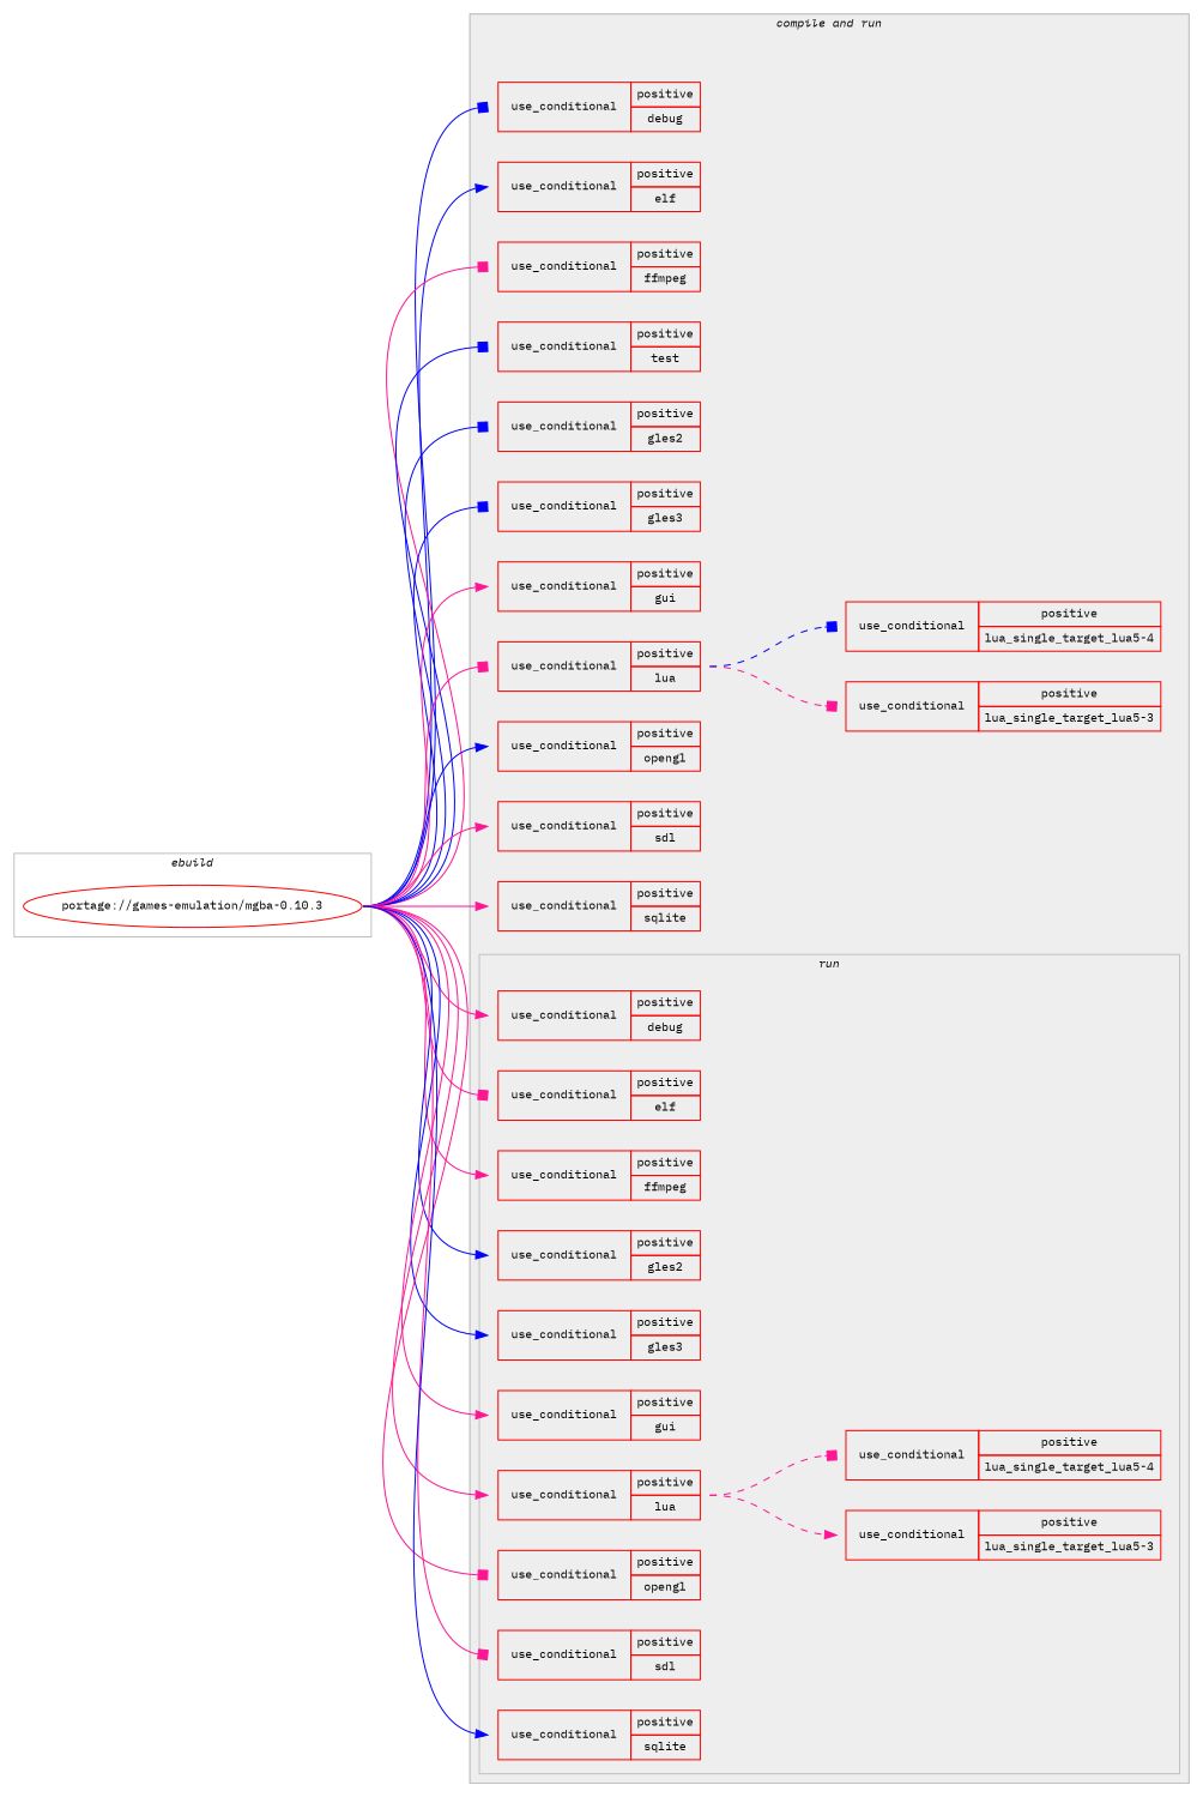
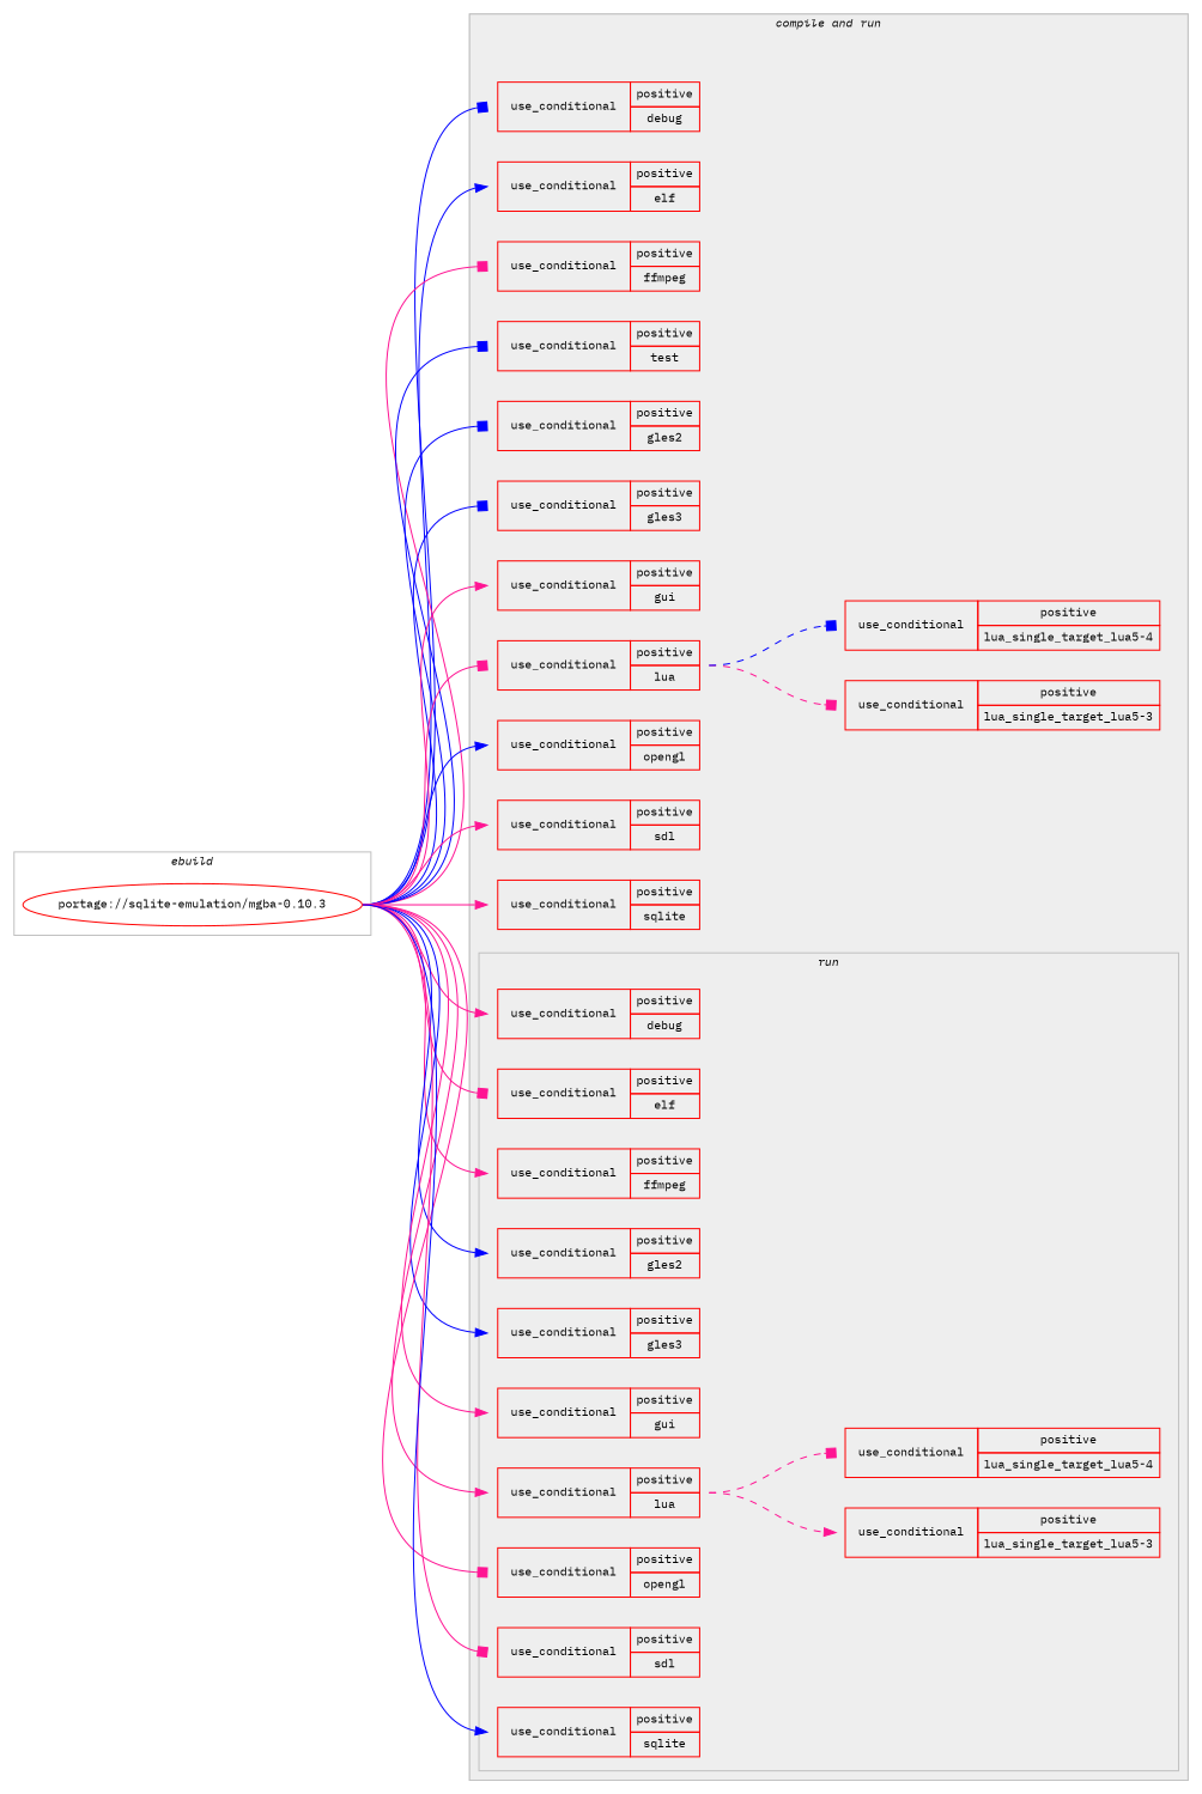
  digraph {
    compound=true
    concentrate=true
    fontname="IBM Plex Mono"
    fontsize=10
    newrank=true
    rankdir=LR
    ranksep=1.5
    node [color=red fontname="IBM Plex Mono" fontsize=10 shape=none]
    edge [arrowhead=normal headport=w style=solid tailport=e weight=20 color=deeppink fontname="IBM Plex Mono"]
-   n1 [label="portage://games-emulation/mgba-0.10.3" width=4 shape=""]
+   n1 [label="portage://sqlite-emulation/mgba-0.10.3" width=4 shape=""]
    n2 [label=<<TABLE BORDER="0" CELLBORDER="1" CELLSPACING="0" CELLPADDING="4"><TR><TD ROWSPAN="3" CELLPADDING="10">use_conditional</TD></TR><TR><TD>positive</TD></TR><TR><TD>debug</TD></TR></TABLE>>]
    n3 [label=<<TABLE BORDER="0" CELLBORDER="1" CELLSPACING="0" CELLPADDING="4"><TR><TD ROWSPAN="3" CELLPADDING="10">use_conditional</TD></TR><TR><TD>positive</TD></TR><TR><TD>elf</TD></TR></TABLE>>]
    n4 [label=<<TABLE BORDER="0" CELLBORDER="1" CELLSPACING="0" CELLPADDING="4"><TR><TD ROWSPAN="3" CELLPADDING="10">use_conditional</TD></TR><TR><TD>positive</TD></TR><TR><TD>ffmpeg</TD></TR></TABLE>>]
    n5 [label=<<TABLE BORDER="0" CELLBORDER="1" CELLSPACING="0" CELLPADDING="4"><TR><TD ROWSPAN="3" CELLPADDING="10">use_conditional</TD></TR><TR><TD>positive</TD></TR><TR><TD>test</TD></TR></TABLE>>]
    n6 [label=<<TABLE BORDER="0" CELLBORDER="1" CELLSPACING="0" CELLPADDING="4"><TR><TD ROWSPAN="3" CELLPADDING="10">use_conditional</TD></TR><TR><TD>positive</TD></TR><TR><TD>gles2</TD></TR></TABLE>>]
    n7 [label=<<TABLE BORDER="0" CELLBORDER="1" CELLSPACING="0" CELLPADDING="4"><TR><TD ROWSPAN="3" CELLPADDING="10">use_conditional</TD></TR><TR><TD>positive</TD></TR><TR><TD>gles3</TD></TR></TABLE>>]
    n8 [label=<<TABLE BORDER="0" CELLBORDER="1" CELLSPACING="0" CELLPADDING="4"><TR><TD ROWSPAN="3" CELLPADDING="10">use_conditional</TD></TR><TR><TD>positive</TD></TR><TR><TD>gui</TD></TR></TABLE>>]
    n9 [label=<<TABLE BORDER="0" CELLBORDER="1" CELLSPACING="0" CELLPADDING="4"><TR><TD ROWSPAN="3" CELLPADDING="10">use_conditional</TD></TR><TR><TD>positive</TD></TR><TR><TD>lua_single_target_lua5-3</TD></TR></TABLE>>]
    n10 [label=<<TABLE BORDER="0" CELLBORDER="1" CELLSPACING="0" CELLPADDING="4"><TR><TD ROWSPAN="3" CELLPADDING="10">use_conditional</TD></TR><TR><TD>positive</TD></TR><TR><TD>lua_single_target_lua5-4</TD></TR></TABLE>>]
    n11 [label=<<TABLE BORDER="0" CELLBORDER="1" CELLSPACING="0" CELLPADDING="4"><TR><TD ROWSPAN="3" CELLPADDING="10">use_conditional</TD></TR><TR><TD>positive</TD></TR><TR><TD>lua</TD></TR></TABLE>>]
    n12 [label=<<TABLE BORDER="0" CELLBORDER="1" CELLSPACING="0" CELLPADDING="4"><TR><TD ROWSPAN="3" CELLPADDING="10">use_conditional</TD></TR><TR><TD>positive</TD></TR><TR><TD>opengl</TD></TR></TABLE>>]
    n13 [label=<<TABLE BORDER="0" CELLBORDER="1" CELLSPACING="0" CELLPADDING="4"><TR><TD ROWSPAN="3" CELLPADDING="10">use_conditional</TD></TR><TR><TD>positive</TD></TR><TR><TD>sdl</TD></TR></TABLE>>]
    n14 [label=<<TABLE BORDER="0" CELLBORDER="1" CELLSPACING="0" CELLPADDING="4"><TR><TD ROWSPAN="3" CELLPADDING="10">use_conditional</TD></TR><TR><TD>positive</TD></TR><TR><TD>sqlite</TD></TR></TABLE>>]
    n15 [label=<<TABLE BORDER="0" CELLBORDER="1" CELLSPACING="0" CELLPADDING="4"><TR><TD ROWSPAN="3" CELLPADDING="10">use_conditional</TD></TR><TR><TD>positive</TD></TR><TR><TD>debug</TD></TR></TABLE>>]
    n16 [label=<<TABLE BORDER="0" CELLBORDER="1" CELLSPACING="0" CELLPADDING="4"><TR><TD ROWSPAN="3" CELLPADDING="10">use_conditional</TD></TR><TR><TD>positive</TD></TR><TR><TD>elf</TD></TR></TABLE>>]
    n17 [label=<<TABLE BORDER="0" CELLBORDER="1" CELLSPACING="0" CELLPADDING="4"><TR><TD ROWSPAN="3" CELLPADDING="10">use_conditional</TD></TR><TR><TD>positive</TD></TR><TR><TD>ffmpeg</TD></TR></TABLE>>]
    n18 [label=<<TABLE BORDER="0" CELLBORDER="1" CELLSPACING="0" CELLPADDING="4"><TR><TD ROWSPAN="3" CELLPADDING="10">use_conditional</TD></TR><TR><TD>positive</TD></TR><TR><TD>gles2</TD></TR></TABLE>>]
    n19 [label=<<TABLE BORDER="0" CELLBORDER="1" CELLSPACING="0" CELLPADDING="4"><TR><TD ROWSPAN="3" CELLPADDING="10">use_conditional</TD></TR><TR><TD>positive</TD></TR><TR><TD>gles3</TD></TR></TABLE>>]
    n20 [label=<<TABLE BORDER="0" CELLBORDER="1" CELLSPACING="0" CELLPADDING="4"><TR><TD ROWSPAN="3" CELLPADDING="10">use_conditional</TD></TR><TR><TD>positive</TD></TR><TR><TD>gui</TD></TR></TABLE>>]
    n21 [label=<<TABLE BORDER="0" CELLBORDER="1" CELLSPACING="0" CELLPADDING="4"><TR><TD ROWSPAN="3" CELLPADDING="10">use_conditional</TD></TR><TR><TD>positive</TD></TR><TR><TD>lua_single_target_lua5-3</TD></TR></TABLE>>]
    n22 [label=<<TABLE BORDER="0" CELLBORDER="1" CELLSPACING="0" CELLPADDING="4"><TR><TD ROWSPAN="3" CELLPADDING="10">use_conditional</TD></TR><TR><TD>positive</TD></TR><TR><TD>lua_single_target_lua5-4</TD></TR></TABLE>>]
    n23 [label=<<TABLE BORDER="0" CELLBORDER="1" CELLSPACING="0" CELLPADDING="4"><TR><TD ROWSPAN="3" CELLPADDING="10">use_conditional</TD></TR><TR><TD>positive</TD></TR><TR><TD>lua</TD></TR></TABLE>>]
    n24 [label=<<TABLE BORDER="0" CELLBORDER="1" CELLSPACING="0" CELLPADDING="4"><TR><TD ROWSPAN="3" CELLPADDING="10">use_conditional</TD></TR><TR><TD>positive</TD></TR><TR><TD>opengl</TD></TR></TABLE>>]
    n25 [label=<<TABLE BORDER="0" CELLBORDER="1" CELLSPACING="0" CELLPADDING="4"><TR><TD ROWSPAN="3" CELLPADDING="10">use_conditional</TD></TR><TR><TD>positive</TD></TR><TR><TD>sdl</TD></TR></TABLE>>]
    n26 [label=<<TABLE BORDER="0" CELLBORDER="1" CELLSPACING="0" CELLPADDING="4"><TR><TD ROWSPAN="3" CELLPADDING="10">use_conditional</TD></TR><TR><TD>positive</TD></TR><TR><TD>sqlite</TD></TR></TABLE>>]
    subgraph cluster_1 {
      color=gray
      label=<<i>ebuild</i>>
      rank=same
      n1
    }
    subgraph cluster_2 {
      color=gray
      label=<<i>dependencies</i>>
      subgraph cluster_3 {
        color=gray
        fillcolor="#eeeeee"
        label=<<i>compile</i>>
        style=filled
        subgraph sub_4 {
          color=gray
          fillcolor="#eeeeee"
          label=<<i>compile</i>>
          style=filled
          n2
        }
        subgraph sub_5 {
          color=gray
          fillcolor="#eeeeee"
          label=<<i>compile</i>>
          style=filled
          n3
        }
        subgraph sub_6 {
          color=gray
          fillcolor="#eeeeee"
          label=<<i>compile</i>>
          style=filled
          n4
        }
        subgraph sub_7 {
          color=gray
          fillcolor="#eeeeee"
          label=<<i>compile</i>>
          style=filled
          n5
        }
        subgraph sub_8 {
          color=gray
          fillcolor="#eeeeee"
          label=<<i>compile</i>>
          style=filled
          n6
        }
        subgraph sub_9 {
          color=gray
          fillcolor="#eeeeee"
          label=<<i>compile</i>>
          style=filled
          n7
        }
        subgraph sub_10 {
          color=gray
          fillcolor="#eeeeee"
          label=<<i>compile</i>>
          style=filled
          n8
        }
        subgraph sub_11 {
          color=gray
          fillcolor="#eeeeee"
          label=<<i>compile</i>>
          style=filled
          n11
          subgraph sub_12 {
            color=gray
            fillcolor="#eeeeee"
            label=<<i>compile</i>>
            style=filled
            n9
          }
          subgraph sub_13 {
            color=gray
            fillcolor="#eeeeee"
            label=<<i>compile</i>>
            style=filled
            n10
          }
        }
        subgraph sub_14 {
          color=gray
          fillcolor="#eeeeee"
          label=<<i>compile</i>>
          style=filled
          n12
        }
        subgraph sub_15 {
          color=gray
          fillcolor="#eeeeee"
          label=<<i>compile</i>>
          style=filled
          n13
        }
        subgraph sub_16 {
          color=gray
          fillcolor="#eeeeee"
          label=<<i>compile</i>>
          style=filled
          n14
        }
      }
      subgraph cluster_17 {
        color=gray
        fillcolor="#eeeeee"
        label=<<i>compile and run</i>>
        style=filled
      }
      subgraph cluster_18 {
        color=gray
        fillcolor="#eeeeee"
        label=<<i>run</i>>
        style=filled
        subgraph sub_19 {
          color=gray
          fillcolor="#eeeeee"
          label=<<i>run</i>>
          style=filled
          n15
        }
        subgraph sub_20 {
          color=gray
          fillcolor="#eeeeee"
          label=<<i>run</i>>
          style=filled
          n16
        }
        subgraph sub_21 {
          color=gray
          fillcolor="#eeeeee"
          label=<<i>run</i>>
          style=filled
          n17
        }
        subgraph sub_22 {
          color=gray
          fillcolor="#eeeeee"
          label=<<i>run</i>>
          style=filled
          n18
        }
        subgraph sub_23 {
          color=gray
          fillcolor="#eeeeee"
          label=<<i>run</i>>
          style=filled
          n19
        }
        subgraph sub_24 {
          color=gray
          fillcolor="#eeeeee"
          label=<<i>run</i>>
          style=filled
          n20
        }
        subgraph sub_25 {
          color=gray
          fillcolor="#eeeeee"
          label=<<i>run</i>>
          style=filled
          n23
          subgraph sub_26 {
            color=gray
            fillcolor="#eeeeee"
            label=<<i>run</i>>
            style=filled
            n21
          }
          subgraph sub_27 {
            color=gray
            fillcolor="#eeeeee"
            label=<<i>run</i>>
            style=filled
            n22
          }
        }
        subgraph sub_28 {
          color=gray
          fillcolor="#eeeeee"
          label=<<i>run</i>>
          style=filled
          n24
        }
        subgraph sub_29 {
          color=gray
          fillcolor="#eeeeee"
          label=<<i>run</i>>
          style=filled
          n25
        }
        subgraph sub_30 {
          color=gray
          fillcolor="#eeeeee"
          label=<<i>run</i>>
          style=filled
          n26
        }
      }
    }
    subgraph cluster_31 {
      color=gray
      label=<<i>candidates</i>>
      rank=same
    }
    n1 -> n2 [arrowhead=box color=blue]
    n1 -> n3 [color=blue]
    n1 -> n4 [arrowhead=box]
    n1 -> n5 [arrowhead=box color=blue]
    n1 -> n6 [arrowhead=box color=blue]
    n1 -> n7 [arrowhead=box color=blue]
    n1 -> n8
    n1 -> n11 [arrowhead=box]
    n1 -> n12 [color=blue]
    n1 -> n13
    n1 -> n14
    n1 -> n15
    n1 -> n16 [arrowhead=box]
    n1 -> n17
    n1 -> n18 [color=blue]
    n1 -> n19 [color=blue]
    n1 -> n20
    n1 -> n23
    n1 -> n24 [arrowhead=box]
    n1 -> n25 [arrowhead=box]
    n1 -> n26 [color=blue]
    n11 -> n9 [arrowhead=box style=dashed]
    n11 -> n10 [arrowhead=box style=dashed color=blue]
    n23 -> n21 [style=dashed]
    n23 -> n22 [arrowhead=box style=dashed]
  }
